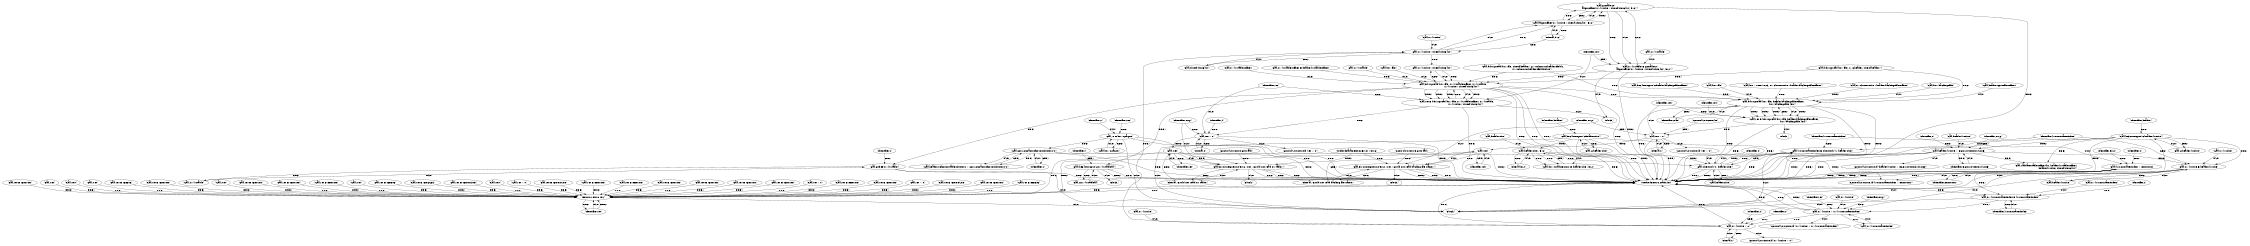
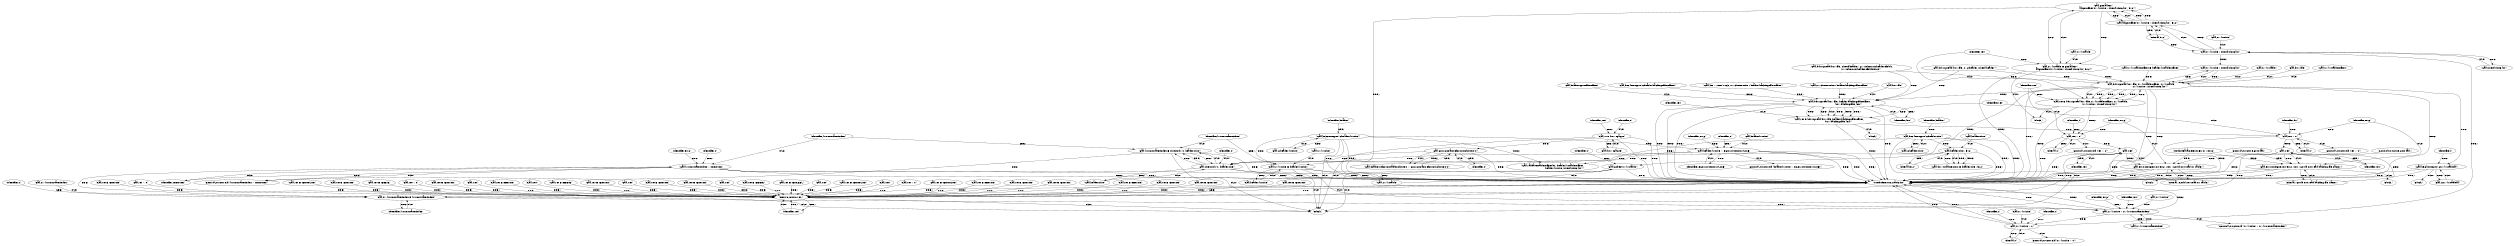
  digraph {
    n1 [label="(Call,g_malloc0(\n            align_offset(s->l1_size * sizeof(uint64_t), 512)))"]
    n2 [label="(Call,align_offset(s->l1_size * sizeof(uint64_t), 512))"]
    n3 [label="(Call,s->l1_table = g_malloc0(\n            align_offset(s->l1_size * sizeof(uint64_t), 512)))"]
    n4 [label="(MethodReturn,static int)"]
    n5 [label="(Literal,512)"]
    n6 [label="(Call,bdrv_pread(bs->file, s->l1_table_offset, s->l1_table,\n                         s->l1_size * sizeof(uint64_t)))"]
    n7 [label="(Block,)"]
    n8 [label="(Call,s->l1_vm_state_index = l1_vm_state_index)"]
    n9 [label="(Return,return ret;)"]
    n10 [label="(Call,s->l1_size * sizeof(uint64_t))"]
    n11 [label="(Call,s->l1_size * sizeof(uint64_t))"]
    n12 [label="(Call,sizeof(uint64_t))"]
    n13 [label="(Call,s->l1_size > 0)"]
    n14 [label="(Literal,0)"]
    n15 [label="(ControlStructure,if (s->l1_size > 0))"]
    n16 [label="(Call,s->l1_size < s->l1_vm_state_index)"]
    n17 [label="(Call,s->l1_vm_state_index)"]
    n18 [label="(ControlStructure,if (s->l1_size < s->l1_vm_state_index))"]
    n19 [label="(Call,s->l1_size = header.l1_size)"]
    n20 [label="(Block,)"]
    n21 [label="(Call,header.l1_size)"]
    n22 [label="(Call,header.l1_size > QCOW_MAX_L1_SIZE)"]
    n23 [label="(Call,validate_table_offset(bs, header.l1_table_offset,\n                                header.l1_size, sizeof(uint64_t)))"]
    n24 [label="(ControlStructure,if (header.l1_size > QCOW_MAX_L1_SIZE))"]
    n25 [label="(Identifier,QCOW_MAX_L1_SIZE)"]
    n26 [label="(Call,be32_to_cpus(&header.l1_size))"]
    n27 [label="(Call,&header.l1_size)"]
    n28 [label="(Identifier,l1_vm_state_index)"]
    n29 [label="(Call,l1_vm_state_index > INT_MAX)"]
    n30 [label="(Identifier,INT_MAX)"]
    n31 [label="(ControlStructure,if (l1_vm_state_index > INT_MAX))"]
    n32 [label="(Call,l1_vm_state_index = size_to_l1(s, header.size))"]
    n33 [label="(Call,size_to_l1(s, header.size))"]
    n34 [label="(Call,header.size)"]
    n35 [label="(Call,qcow2_max_refcount_clusters(s))"]
    n36 [label="(Identifier,s)"]
    n37 [label="(Call,header.refcount_table_clusters > qcow2_max_refcount_clusters(s))"]
    n38 [label="(Call,*s = bs->opaque)"]
    n39 [label="(Call,bs->opaque)"]
    n40 [label="(Call,be64_to_cpus(&header.size))"]
    n41 [label="(Call,header.size / 512)"]
    n42 [label="(Call,&header.size)"]
    n43 [label="(Call,bs->total_sectors = header.size / 512)"]
    n44 [label="(Literal,512)"]
    n45 [label="(Call,ret = bdrv_pread(bs->file, s->l1_table_offset, s->l1_table,\n                         s->l1_size * sizeof(uint64_t)))"]
    n46 [label="(Call,be64_to_cpus(&s->l1_table[i]))"]
    n47 [label="(Call,bdrv_pread(bs->file, header.backing_file_offset,\n                         bs->backing_file, len))"]
    n48 [label="(Call,g_free(s->l1_table))"]
    n49 [label="(Call,ret < 0)"]
    n50 [label="(Block,)"]
    n51 [label="(Call,&s->l1_table[i])"]
    n52 [label="(Call,ret = bdrv_pread(bs->file, header.backing_file_offset,\n                         bs->backing_file, len))"]
-   n53 [label="(Identifier,max)"]
+   n53 [label="(Identifier,len)"]
    n54 [label="(Call,s->l1_table)"]
    n55 [label="(Call,-ret)"]
    n56 [label="(Literal,0)"]
    n57 [label="(ControlStructure,if (ret < 0))"]
    n58 [label="(Call,error_setg_errno(errp, -ret, \"Could not read L1 table\"))"]
    n59 [label="(Identifier,ret)"]
    n60 [label="(Literal,\"Could not read L1 table\")"]
    n61 [label="(Block,)"]
    n62 [label="(Identifier,ret)"]
    n63 [label="(Call,ret < 0)"]
    n64 [label="(Block,)"]
    n65 [label="(Call,-ret)"]
    n66 [label="(Literal,0)"]
    n67 [label="(ControlStructure,if (ret < 0))"]
    n68 [label="(Call,error_setg_errno(errp, -ret, \"Could not read backing file name\"))"]
    n69 [label="(Identifier,ret)"]
    n70 [label="(Literal,\"Could not read backing file name\")"]
    n71 [label="(Block,)"]
    n72 [label="(Identifier,ret)"]
    n73 [label="(Call,s->l1_size)"]
    n74 [label="(Identifier,s)"]
    n75 [label="(Call,ret = -EINVAL)"]
    n76 [label="(Call,ret = -EINVAL)"]
    n77 [label="(Identifier,s)"]
    n78 [label="(Identifier,header)"]
    n79 [label="(Call,s->l1_table_offset = header.l1_table_offset)"]
    n80 [label="(Identifier,s)"]
    n81 [label="(Call,s->l1_size)"]
    n82 [label="(MethodParameterIn,Error **errp)"]
    n83 [label="(Identifier,s)"]
    n84 [label="(Call,ret < 0)"]
    n85 [label="(Call,ret = -ENOTSUP)"]
    n86 [label="(Call,s->l1_table)"]
    n87 [label="(Call,ret = -EINVAL)"]
    n88 [label="(Call,header.cpus_file_offset)"]
    n89 [label="(Call,ret = -EFBIG)"]
    n90 [label="(Call,ret < 0)"]
    n91 [label="(Call,ret = -EINVAL)"]
    n92 [label="(Call,bs->file)"]
    n93 [label="(Call,-ret)"]
    n94 [label="(Call,-ret)"]
    n95 [label="(Identifier,errp)"]
    n96 [label="(Call,s->l1_table_offset)"]
    n97 [label="(Call,ret = -EFBIG)"]
    n98 [label="(Call,ret = -EINVAL)"]
    n99 [label="(Call,-ret)"]
    n100 [label="(Call,ret = -EINVAL)"]
    n101 [label="(Identifier,errp)"]
    n102 [label="(Identifier,s)"]
    n103 [label="(Call,header.l1_size)"]
    n104 [label="(Identifier,ret)"]
    n105 [label="(Identifier,i)"]
    n106 [label="(Call,ret = -EINVAL)"]
    n107 [label="(ControlStructure,goto fail;)"]
    n108 [label="(Identifier,ret)"]
    n109 [label="(Call,ret = -EINVAL)"]
    n110 [label="(Identifier,ret)"]
    n111 [label="(Identifier,ret)"]
    n112 [label="(Call,-ret)"]
    n113 [label="(Call,header.size)"]
    n114 [label="(Call,s->l1_size)"]
    n115 [label="(Call,be64_to_cpus(&header.backing_file_offset))"]
    n116 [label="(Identifier,i)"]
    n117 [label="(Identifier,errp)"]
    n118 [label="(Identifier,s)"]
    n119 [label="(Identifier,s)"]
    n120 [label="(Call,ret = -EFBIG)"]
    n121 [label="(Call,ret = -EACCES)"]
    n122 [label="(Call,-ret)"]
    n123 [label="(Call,ret = -ENOTSUP)"]
    n124 [label="(Call,bs->file)"]
    n125 [label="(Call,s->l1_vm_state_index)"]
    n126 [label="(Identifier,l1_vm_state_index)"]
    n127 [label="(Call,-ret)"]
-   n128 [label="(ControlStructure,bs)"]
+   n128 [label="(Identifier,bs)"]
    n129 [label="(Identifier,s)"]
    n130 [label="(Identifier,l1_vm_state_index)"]
    n131 [label="(Call,bdrv_pread(bs->file, 0, &header, sizeof(header)))"]
    n132 [label="(Identifier,header)"]
-   n133 [label="(Call,bs->backing_file)"]
    n134 [label="(Call,s->l1_size)"]
    n135 [label="(Call,len > MIN(1023, s->cluster_size - header.backing_file_offset))"]
    n136 [label="(Identifier,errp)"]
    n137 [label="(Call,bdrv_pread(bs->file, sizeof(header), s->unknown_header_fields,\n                         s->unknown_header_fields_size))"]
    n138 [label="(Identifier,ret)"]
    n139 [label="(Identifier,errp)"]
    n140 [label="(Call,s->l1_table)"]
    n141 [label="(Call,s->cluster_size - header.backing_file_offset)"]
    n142 [label="(Call,ret < 0)"]
    n143 [label="(Call,ret = -ENOTSUP)"]
    n144 [label="(Call,ret = -EINVAL)"]
    n145 [label="(Call,ret = -EINVAL)"]
    n146 [label="(Call,ret = -EINVAL)"]
    n147 [label="(Call,ret = -EINVAL)"]
    n148 [label="(Call,ret = -EINVAL)"]
    n149 [label="(ControlStructure,goto fail;)"]
    n150 [label="(Call,ret = -EINVAL)"]
    n1 -> n2 [label="CFG: "]
    n1 -> n3 [label="AST: "]
    n1 -> n3 [label="DDG: "]
    n1 -> n4 [label="DDG: "]
    n2 -> n1 [label="AST: "]
    n2 -> n1 [label="DDG: "]
    n2 -> n1 [label="DDG: "]
    n2 -> n5 [label="CFG: "]
    n3 -> n1 [label="CFG: "]
    n3 -> n4 [label="DDG: "]
    n3 -> n6 [label="DDG: "]
    n3 -> n7 [label="AST: "]
    n4 -> n8 [label="DDG: "]
    n4 -> n9 [label="CFG: "]
    n5 -> n2 [label="AST: "]
    n5 -> n10 [label="CFG: "]
    n6 -> n4 [label="DDG: "]
    n6 -> n4 [label="DDG: "]
    n6 -> n4 [label="DDG: "]
    n6 -> n4 [label="DDG: "]
    n6 -> n11 [label="CFG: "]
    n6 -> n45 [label="AST: "]
    n6 -> n45 [label="DDG: "]
    n6 -> n45 [label="DDG: "]
    n6 -> n45 [label="DDG: "]
    n6 -> n45 [label="DDG: "]
    n6 -> n46 [label="DDG: "]
    n6 -> n47 [label="DDG: "]
    n6 -> n48 [label="DDG: "]
    n8 -> n16 [label="DDG: "]
    n8 -> n20 [label="AST: "]
    n8 -> n28 [label="CFG: "]
    n9 -> n4 [label="DDG: "]
    n9 -> n20 [label="AST: "]
    n9 -> n62 [label="CFG: "]
    n10 -> n2 [label="AST: "]
    n10 -> n2 [label="DDG: "]
    n10 -> n11 [label="DDG: "]
    n10 -> n12 [label="CFG: "]
    n11 -> n6 [label="AST: "]
    n11 -> n6 [label="DDG: "]
    n12 -> n10 [label="AST: "]
    n13 -> n4 [label="DDG: "]
    n13 -> n4 [label="DDG: "]
    n13 -> n10 [label="DDG: "]
    n13 -> n14 [label="CFG: "]
    n13 -> n15 [label="AST: "]
    n14 -> n13 [label="AST: "]
    n16 -> n4 [label="DDG: "]
    n16 -> n4 [label="DDG: "]
    n16 -> n4 [label="DDG: "]
    n16 -> n13 [label="DDG: "]
    n16 -> n17 [label="CFG: "]
    n16 -> n18 [label="AST: "]
    n17 -> n16 [label="AST: "]
    n19 -> n4 [label="DDG: "]
    n19 -> n4 [label="DDG: "]
    n19 -> n16 [label="AST: "]
    n19 -> n20 [label="AST: "]
    n19 -> n21 [label="CFG: "]
    n21 -> n19 [label="AST: "]
    n22 -> n4 [label="DDG: "]
    n22 -> n4 [label="DDG: "]
    n22 -> n4 [label="DDG: "]
    n22 -> n19 [label="DDG: "]
    n22 -> n23 [label="DDG: "]
    n22 -> n24 [label="AST: "]
    n22 -> n25 [label="DDG: "]
    n25 -> n22 [label="AST: "]
    n26 -> n4 [label="DDG: "]
    n26 -> n4 [label="DDG: "]
    n26 -> n19 [label="DDG: "]
    n26 -> n20 [label="AST: "]
    n26 -> n22 [label="DDG: "]
    n26 -> n23 [label="DDG: "]
    n26 -> n27 [label="CFG: "]
    n27 -> n26 [label="AST: "]
    n28 -> n8 [label="AST: "]
    n29 -> n4 [label="DDG: "]
    n29 -> n4 [label="DDG: "]
    n29 -> n4 [label="DDG: "]
    n29 -> n8 [label="DDG: "]
    n29 -> n30 [label="CFG: "]
    n29 -> n31 [label="AST: "]
    n30 -> n29 [label="AST: "]
    n32 -> n4 [label="DDG: "]
    n32 -> n20 [label="AST: "]
    n32 -> n31 [label="DDG: "]
    n32 -> n33 [label="CFG: "]
    n33 -> n4 [label="DDG: "]
    n33 -> n4 [label="DDG: "]
    n33 -> n32 [label="AST: "]
    n33 -> n32 [label="DDG: "]
    n33 -> n32 [label="DDG: "]
    n33 -> n34 [label="CFG: "]
    n34 -> n33 [label="AST: "]
    n35 -> n4 [label="DDG: "]
    n35 -> n33 [label="DDG: "]
    n35 -> n36 [label="CFG: "]
    n35 -> n37 [label="AST: "]
    n35 -> n37 [label="DDG: "]
    n36 -> n35 [label="AST: "]
    n37 -> n35 [label="CFG: "]
    n38 -> n4 [label="DDG: "]
    n38 -> n4 [label="DDG: "]
    n38 -> n20 [label="AST: "]
    n38 -> n35 [label="DDG: "]
    n38 -> n39 [label="CFG: "]
    n39 -> n38 [label="AST: "]
    n40 -> n4 [label="DDG: "]
    n40 -> n4 [label="DDG: "]
    n40 -> n20 [label="AST: "]
    n40 -> n33 [label="DDG: "]
    n40 -> n41 [label="DDG: "]
    n40 -> n42 [label="CFG: "]
    n41 -> n4 [label="DDG: "]
    n41 -> n33 [label="DDG: "]
    n41 -> n43 [label="AST: "]
    n41 -> n43 [label="DDG: "]
    n41 -> n43 [label="DDG: "]
    n41 -> n44 [label="CFG: "]
    n42 -> n40 [label="AST: "]
    n43 -> n41 [label="CFG: "]
    n44 -> n41 [label="AST: "]
    n45 -> n4 [label="DDG: "]
    n45 -> n6 [label="CFG: "]
    n45 -> n7 [label="AST: "]
    n45 -> n49 [label="DDG: "]
    n46 -> n4 [label="DDG: "]
    n46 -> n4 [label="DDG: "]
    n46 -> n50 [label="AST: "]
    n46 -> n51 [label="CFG: "]
    n47 -> n4 [label="DDG: "]
    n47 -> n4 [label="DDG: "]
    n47 -> n4 [label="DDG: "]
    n47 -> n4 [label="DDG: "]
    n47 -> n52 [label="AST: "]
    n47 -> n52 [label="DDG: "]
    n47 -> n52 [label="DDG: "]
    n47 -> n52 [label="DDG: "]
    n47 -> n52 [label="DDG: "]
    n47 -> n53 [label="CFG: "]
    n48 -> n4 [label="DDG: "]
    n48 -> n20 [label="AST: "]
    n48 -> n54 [label="CFG: "]
    n49 -> n4 [label="DDG: "]
    n49 -> n55 [label="DDG: "]
    n49 -> n56 [label="CFG: "]
    n49 -> n57 [label="AST: "]
    n51 -> n46 [label="AST: "]
    n52 -> n4 [label="DDG: "]
    n52 -> n47 [label="CFG: "]
    n52 -> n63 [label="DDG: "]
    n52 -> n64 [label="AST: "]
    n53 -> n47 [label="AST: "]
    n54 -> n48 [label="AST: "]
    n55 -> n4 [label="DDG: "]
    n55 -> n9 [label="DDG: "]
    n55 -> n58 [label="AST: "]
    n55 -> n58 [label="DDG: "]
    n55 -> n59 [label="CFG: "]
    n56 -> n49 [label="AST: "]
    n58 -> n4 [label="DDG: "]
    n58 -> n4 [label="DDG: "]
    n58 -> n4 [label="DDG: "]
    n58 -> n60 [label="CFG: "]
    n58 -> n61 [label="AST: "]
    n59 -> n55 [label="AST: "]
    n60 -> n55 [label="CFG: "]
    n60 -> n58 [label="AST: "]
    n62 -> n9 [label="AST: "]
    n62 -> n9 [label="DDG: "]
    n63 -> n4 [label="DDG: "]
    n63 -> n65 [label="DDG: "]
    n63 -> n66 [label="CFG: "]
    n63 -> n67 [label="AST: "]
    n65 -> n4 [label="DDG: "]
    n65 -> n9 [label="DDG: "]
    n65 -> n68 [label="AST: "]
    n65 -> n68 [label="DDG: "]
    n65 -> n69 [label="CFG: "]
    n66 -> n63 [label="AST: "]
    n68 -> n4 [label="DDG: "]
    n68 -> n4 [label="DDG: "]
    n68 -> n4 [label="DDG: "]
    n68 -> n70 [label="CFG: "]
    n68 -> n71 [label="AST: "]
    n69 -> n65 [label="AST: "]
    n70 -> n65 [label="CFG: "]
    n70 -> n68 [label="AST: "]
    n72 -> n3 [label="CFG: "]
    n72 -> n45 [label="AST: "]
    n73 -> n13 [label="AST: "]
    n74 -> n48 [label="CFG: "]
    n75 -> n9 [label="DDG: "]
    n76 -> n9 [label="DDG: "]
    n77 -> n13 [label="CFG: "]
    n78 -> n40 [label="CFG: "]
    n79 -> n6 [label="DDG: "]
    n80 -> n13 [label="CFG: "]
    n81 -> n10 [label="AST: "]
    n82 -> n58 [label="DDG: "]
    n82 -> n68 [label="DDG: "]
    n83 -> n38 [label="AST: "]
    n84 -> n9 [label="DDG: "]
    n85 -> n9 [label="DDG: "]
    n86 -> n6 [label="AST: "]
    n87 -> n9 [label="DDG: "]
    n88 -> n47 [label="AST: "]
    n89 -> n9 [label="DDG: "]
    n90 -> n9 [label="DDG: "]
    n91 -> n9 [label="DDG: "]
    n92 -> n6 [label="AST: "]
    n93 -> n9 [label="DDG: "]
    n94 -> n9 [label="DDG: "]
    n95 -> n22 [label="CFG: "]
    n96 -> n6 [label="AST: "]
    n97 -> n9 [label="DDG: "]
    n98 -> n9 [label="DDG: "]
    n99 -> n9 [label="DDG: "]
    n100 -> n9 [label="DDG: "]
    n101 -> n16 [label="CFG: "]
    n102 -> n22 [label="CFG: "]
    n103 -> n22 [label="AST: "]
    n104 -> n16 [label="CFG: "]
    n105 -> n46 [label="CFG: "]
    n106 -> n9 [label="DDG: "]
    n107 -> n68 [label="CFG: "]
    n108 -> n38 [label="CFG: "]
    n109 -> n9 [label="DDG: "]
    n110 -> n52 [label="CFG: "]
    n110 -> n63 [label="AST: "]
    n111 -> n45 [label="CFG: "]
    n111 -> n49 [label="AST: "]
    n112 -> n9 [label="DDG: "]
    n113 -> n41 [label="AST: "]
    n114 -> n19 [label="AST: "]
    n115 -> n47 [label="DDG: "]
    n116 -> n49 [label="CFG: "]
    n117 -> n49 [label="CFG: "]
    n117 -> n58 [label="AST: "]
    n118 -> n33 [label="AST: "]
    n119 -> n8 [label="CFG: "]
    n120 -> n9 [label="DDG: "]
    n121 -> n9 [label="DDG: "]
    n122 -> n9 [label="DDG: "]
    n123 -> n9 [label="DDG: "]
    n124 -> n47 [label="AST: "]
    n125 -> n8 [label="AST: "]
    n126 -> n29 [label="AST: "]
    n126 -> n32 [label="CFG: "]
    n127 -> n9 [label="DDG: "]
    n128 -> n63 [label="CFG: "]
    n129 -> n29 [label="CFG: "]
    n130 -> n19 [label="CFG: "]
    n130 -> n32 [label="AST: "]
    n131 -> n6 [label="DDG: "]
    n131 -> n47 [label="DDG: "]
    n132 -> n26 [label="CFG: "]
-   n133 -> n47 [label="AST: "]
    n134 -> n16 [label="AST: "]
    n135 -> n47 [label="DDG: "]
    n136 -> n63 [label="CFG: "]
    n136 -> n68 [label="AST: "]
    n137 -> n6 [label="DDG: "]
    n137 -> n47 [label="DDG: "]
    n138 -> n52 [label="AST: "]
    n139 -> n29 [label="CFG: "]
    n140 -> n3 [label="AST: "]
    n141 -> n47 [label="DDG: "]
    n142 -> n9 [label="DDG: "]
    n143 -> n9 [label="DDG: "]
    n144 -> n9 [label="DDG: "]
    n145 -> n9 [label="DDG: "]
    n146 -> n9 [label="DDG: "]
    n147 -> n9 [label="DDG: "]
    n148 -> n9 [label="DDG: "]
    n149 -> n58 [label="CFG: "]
    n150 -> n9 [label="DDG: "]
  }
